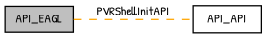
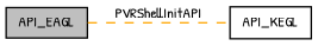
  digraph {
    rankdir=LR
    fontname="Patrick Hand"
    node [color=black fontname="Patrick Hand" fontsize=10 shape=record style=filled]
    n1 [fillcolor=grey75 fontcolor=black height=0.2 label=API_EAGL width=0.4]
-   n2 [fillcolor=white height=0.2 label=API_API width=0.4]
+   n2 [fillcolor=white height=0.2 label=API_KEGL width=0.4]
    n1 -> n2 [color=orange dir=none fontname="Patrick Hand" fontsize=10 label=PVRShellInitAPI labelfontname=Helvetica labelfontsize=10 shape=plaintext style=dashed]
  }
